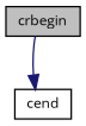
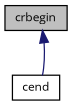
  digraph {
    rankdir=TB
    fontname="Open Sans"
    node [color=black fontname="Open Sans" fontsize=10 shape=record style=filled]
    n1 [fillcolor=grey75 fontcolor=black height=0.2 label=crbegin width=0.4]
    n2 [fillcolor=white height=0.2 label=cend width=0.4]
-   n1 -> n2 [color=midnightblue fontname="Open Sans" fontsize=10 labelfontname=Helvetica labelfontsize=10 style=solid]
+   n2 -> n1 [color=midnightblue fontname="Open Sans" fontsize=10 labelfontname=Helvetica labelfontsize=10 style=solid]
  }
